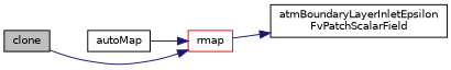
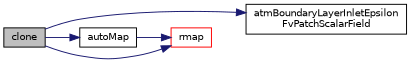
  digraph {
    fontname="DejaVu Sans"
    rankdir=LR
    node [color=black fontname="DejaVu Sans" fontsize=10 shape=record]
    edge [color=midnightblue fontname="DejaVu Sans" fontsize=10 labelfontname=FreeSans labelfontsize=10 style=solid]
    n1 [fillcolor=grey75 fontcolor=black height=0.2 label=clone style=filled width=0.4]
    n2 [height=0.2 label="atmBoundaryLayerInletEpsilon\lFvPatchScalarField" width=0.4]
    n3 [height=0.2 label=autoMap width=0.4]
    n4 [color=red height=0.2 label=rmap width=0.4]
-   n4 -> n2
+   n1 -> n2
+   n1 -> n3
    n1 -> n4
    n3 -> n4
  }
